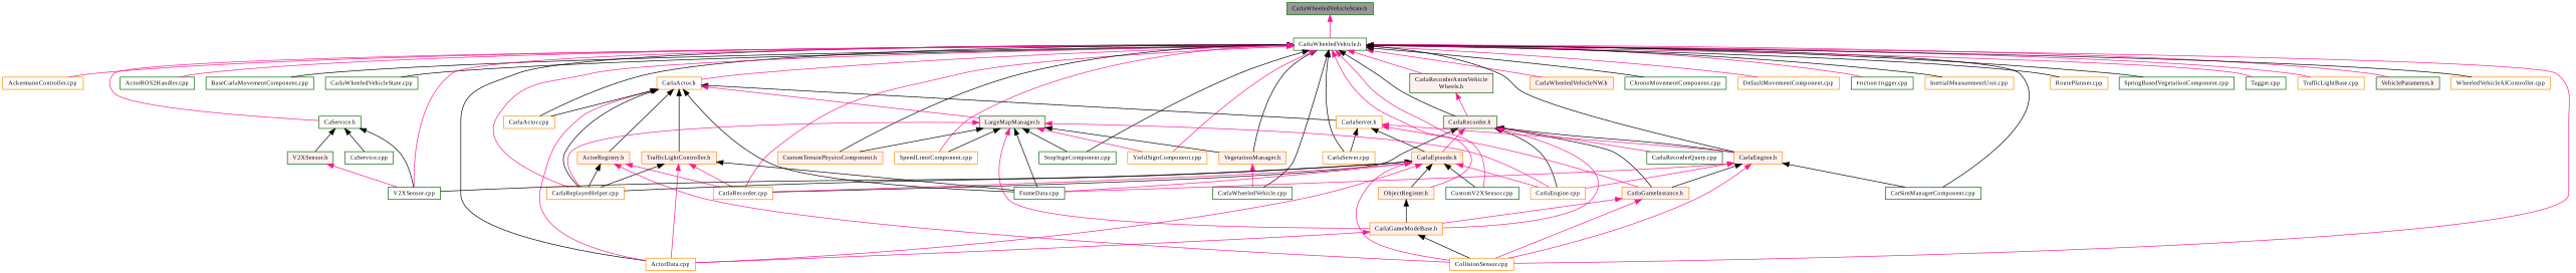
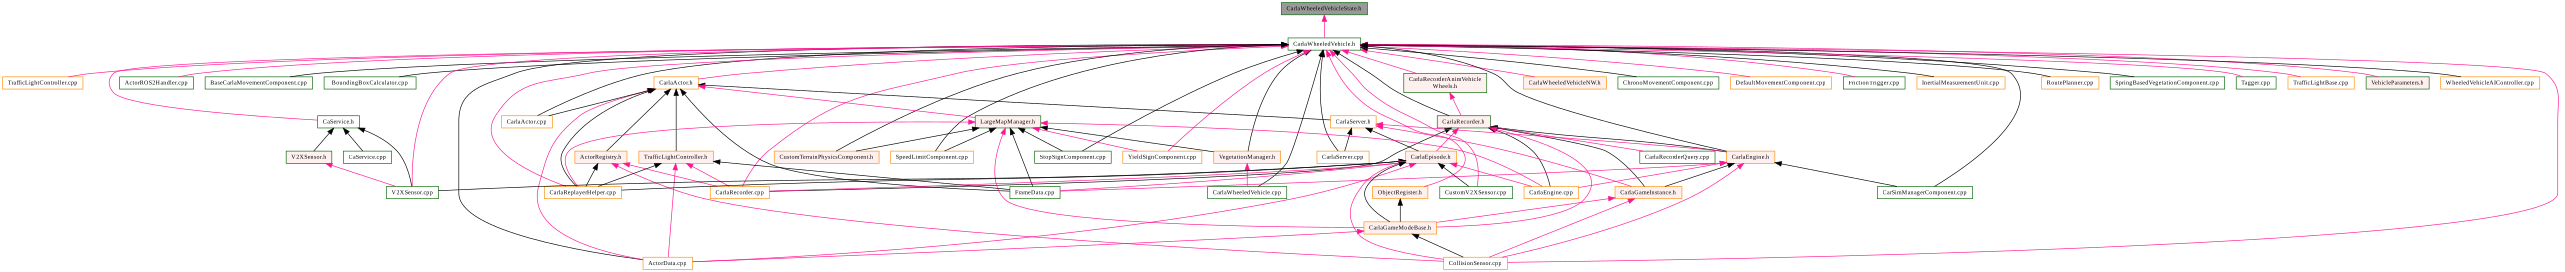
  digraph {
    fontname="Liberation Serif"
    node [color=darkorange fillcolor=white fontname="Liberation Serif" fontsize=10 shape=box style=filled]
    edge [color=deeppink dir=back fontname="Liberation Serif" fontsize=10 labelfontname=Helvetica labelfontsize=10 style=solid]
    n1 [color=darkgreen fillcolor=grey60 fontcolor=black height=0.2 label="CarlaWheeledVehicleState.h" width=0.4]
    n2 [color=darkgreen height=0.2 label="CarlaWheeledVehicle.h" width=0.4]
-   n3 [height=0.2 label="AckermannController.cpp" width=0.4]
+   n3 [height=0.2 label="TrafficLightController.cpp" width=0.4]
    n4 [height=0.2 label="ActorData.cpp" width=0.4]
    n5 [color=darkgreen height=0.2 label="ActorROS2Handler.cpp" width=0.4]
    n6 [color=darkgreen height=0.2 label="BaseCarlaMovementComponent.cpp" width=0.4]
-   n7 [color=darkgreen height=0.2 label="CarlaWheeledVehicleState.cpp" width=0.4]
+   n7 [color=darkgreen height=0.2 label="BoundingBoxCalculator.cpp" width=0.4]
    n8 [color=darkgreen height=0.2 label="CaService.h" width=0.4]
    n9 [color=darkgreen height=0.2 label="V2XSensor.cpp" width=0.4]
    n10 [color=darkgreen height=0.2 label="CarSimManagerComponent.cpp" width=0.4]
    n11 [height=0.2 label="CarlaActor.cpp" width=0.4]
    n12 [height=0.2 label="CarlaActor.h" width=0.4]
    n13 [height=0.2 label="CarlaRecorder.cpp" width=0.4]
    n14 [height=0.2 label="CarlaReplayerHelper.cpp" width=0.4]
    n15 [height=0.2 label="CollisionSensor.cpp" width=0.4]
    n16 [color=darkgreen height=0.2 label="CustomV2XSensor.cpp" width=0.4]
    n17 [height=0.2 label="CarlaServer.cpp" width=0.4]
    n18 [fillcolor="#FFF0F0" height=0.2 label="CustomTerrainPhysicsComponent.h" width=0.4]
    n19 [height=0.2 label="SpeedLimitComponent.cpp" width=0.4]
    n20 [color=darkgreen height=0.2 label="StopSignComponent.cpp" width=0.4]
    n21 [fillcolor="#FFF0F0" height=0.2 label="VegetationManager.h" width=0.4]
    n22 [color=darkgreen height=0.2 label="CarlaWheeledVehicle.cpp" width=0.4]
    n23 [height=0.2 label="YieldSignComponent.cpp" width=0.4]
    n24 [color=darkgreen fillcolor="#FFF0F0" height=0.2 label="CarlaRecorder.h" width=0.4]
    n25 [color=darkgreen fillcolor="#FFF0F0" height=0.2 label="CarlaRecorderAnimVehicle\lWheels.h" width=0.4]
    n26 [fillcolor="#FFF0F0" height=0.2 label="CarlaWheeledVehicleNW.h" width=0.4]
    n27 [color=darkgreen height=0.2 label="ChronoMovementComponent.cpp" width=0.4]
    n28 [height=0.2 label="DefaultMovementComponent.cpp" width=0.4]
    n29 [color=darkgreen height=0.2 label="FrictionTrigger.cpp" width=0.4]
    n30 [height=0.2 label="InertialMeasurementUnit.cpp" width=0.4]
    n31 [fillcolor="#FFF0F0" height=0.2 label="ObjectRegister.h" width=0.4]
    n32 [height=0.2 label="RoutePlanner.cpp" width=0.4]
    n33 [color=darkgreen height=0.2 label="SpringBasedVegetationComponent.cpp" width=0.4]
    n34 [color=darkgreen height=0.2 label="Tagger.cpp" width=0.4]
    n35 [height=0.2 label="TrafficLightBase.cpp" width=0.4]
    n36 [color=darkgreen fillcolor="#FFF0F0" height=0.2 label="VehicleParameters.h" width=0.4]
    n37 [height=0.2 label="WheeledVehicleAIController.cpp" width=0.4]
    n38 [fillcolor="#FFF0F0" height=0.2 label="CarlaEngine.h" width=0.4]
    n39 [color=darkgreen height=0.2 label="CaService.cpp" width=0.4]
    n40 [color=darkgreen fillcolor="#FFF0F0" height=0.2 label="V2XSensor.h" width=0.4]
    n41 [fillcolor="#FFF0F0" height=0.2 label="ActorRegistry.h" width=0.4]
    n42 [height=0.2 label="CarlaServer.h" width=0.4]
    n43 [color=darkgreen height=0.2 label="FrameData.cpp" width=0.4]
    n44 [color=darkgreen fillcolor="#FFF0F0" height=0.2 label="LargeMapManager.h" width=0.4]
    n45 [fillcolor="#FFF0F0" height=0.2 label="TrafficLightController.h" width=0.4]
    n46 [color=darkgreen height=0.2 label="CarlaRecorderQuery.cpp" width=0.4]
    n47 [fillcolor="#FFF0F0" height=0.2 label="CarlaGameInstance.h" width=0.4]
    n48 [fillcolor="#FFF0F0" height=0.2 label="CarlaEpisode.h" width=0.4]
    n49 [height=0.2 label="CarlaEngine.cpp" width=0.4]
    n50 [fillcolor="#FFF0F0" height=0.2 label="CarlaGameModeBase.h" width=0.4]
    n1 -> n2
    n2 -> n3
    n2 -> n4 [color=black]
    n2 -> n5
    n2 -> n6 [color=black]
    n2 -> n7 [color=black]
    n2 -> n8
    n2 -> n9
    n2 -> n10 [color=black]
    n2 -> n11 [color=black]
    n2 -> n12
    n2 -> n13
    n2 -> n14
    n2 -> n15
    n2 -> n16
    n2 -> n17 [color=black]
    n2 -> n18 [color=black]
-   n2 -> n19
+   n2 -> n19 [color=black]
    n2 -> n20 [color=black]
    n2 -> n21 [color=black]
    n2 -> n22 [color=black]
    n2 -> n23
    n2 -> n24 [color=black]
    n2 -> n25
    n2 -> n26
    n2 -> n27 [color=black]
    n2 -> n28
    n2 -> n29
    n2 -> n30 [color=black]
    n2 -> n31
    n2 -> n32 [color=black]
    n2 -> n33 [color=black]
    n2 -> n34
    n2 -> n35
    n2 -> n36
    n2 -> n37 [color=black]
    n2 -> n38 [color=black]
    n8 -> n9 [color=black]
    n8 -> n39 [color=black]
    n8 -> n40 [color=black]
    n12 -> n4
    n12 -> n11 [color=black]
    n12 -> n14 [color=black]
    n12 -> n41 [color=black]
    n12 -> n42 [color=black]
    n12 -> n43 [color=black]
    n12 -> n44
    n12 -> n45 [color=black]
    n21 -> n22
    n24 -> n13 [color=black]
    n24 -> n38 [color=black]
    n24 -> n46
    n24 -> n47 [color=black]
    n24 -> n48
    n24 -> n49 [color=black]
    n24 -> n50
    n25 -> n24
    n31 -> n50 [color=black]
    n38 -> n10 [color=black]
    n38 -> n15
    n38 -> n43
    n38 -> n47 [color=black]
    n38 -> n49
    n40 -> n9
    n41 -> n13
    n41 -> n14 [color=black]
    n41 -> n15
    n42 -> n17 [color=black]
    n42 -> n38
    n42 -> n47
    n42 -> n48 [color=black]
    n44 -> n14
    n44 -> n18 [color=black]
    n44 -> n19 [color=black]
    n44 -> n20 [color=black]
    n44 -> n21 [color=black]
    n44 -> n23
    n44 -> n43 [color=black]
    n44 -> n49
    n44 -> n50
    n45 -> n4
    n45 -> n13
    n45 -> n14 [color=black]
    n45 -> n43 [color=black]
    n47 -> n15
    n47 -> n50
    n48 -> n4
    n48 -> n9 [color=black]
    n48 -> n13
    n48 -> n14 [color=black]
    n48 -> n15
    n48 -> n16 [color=black]
    n48 -> n43
    n48 -> n49
-   n48 -> n31 [color=black]
+   n48 -> n50 [color=black]
    n50 -> n4
    n50 -> n15 [color=black]
  }
